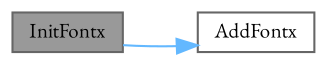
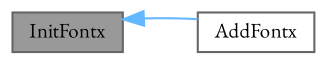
  digraph {
    rankdir=LR
    fontname="EB Garamond"
    node [fontname="EB Garamond" fontsize=10 shape=box style=filled]
    n1 [color=gray40 fillcolor=grey60 fontcolor=black height=0.2 label=InitFontx width=0.4]
    n2 [color=grey40 fillcolor=white height=0.2 label=AddFontx width=0.4]
-   n1 -> n2 [color=steelblue1 fontname="EB Garamond" fontsize=10 labelfontname=Helvetica labelfontsize=10 style=solid]
+   n2 -> n1 [color=steelblue1 fontname="EB Garamond" fontsize=10 labelfontname=Helvetica labelfontsize=10 style=solid]
  }
